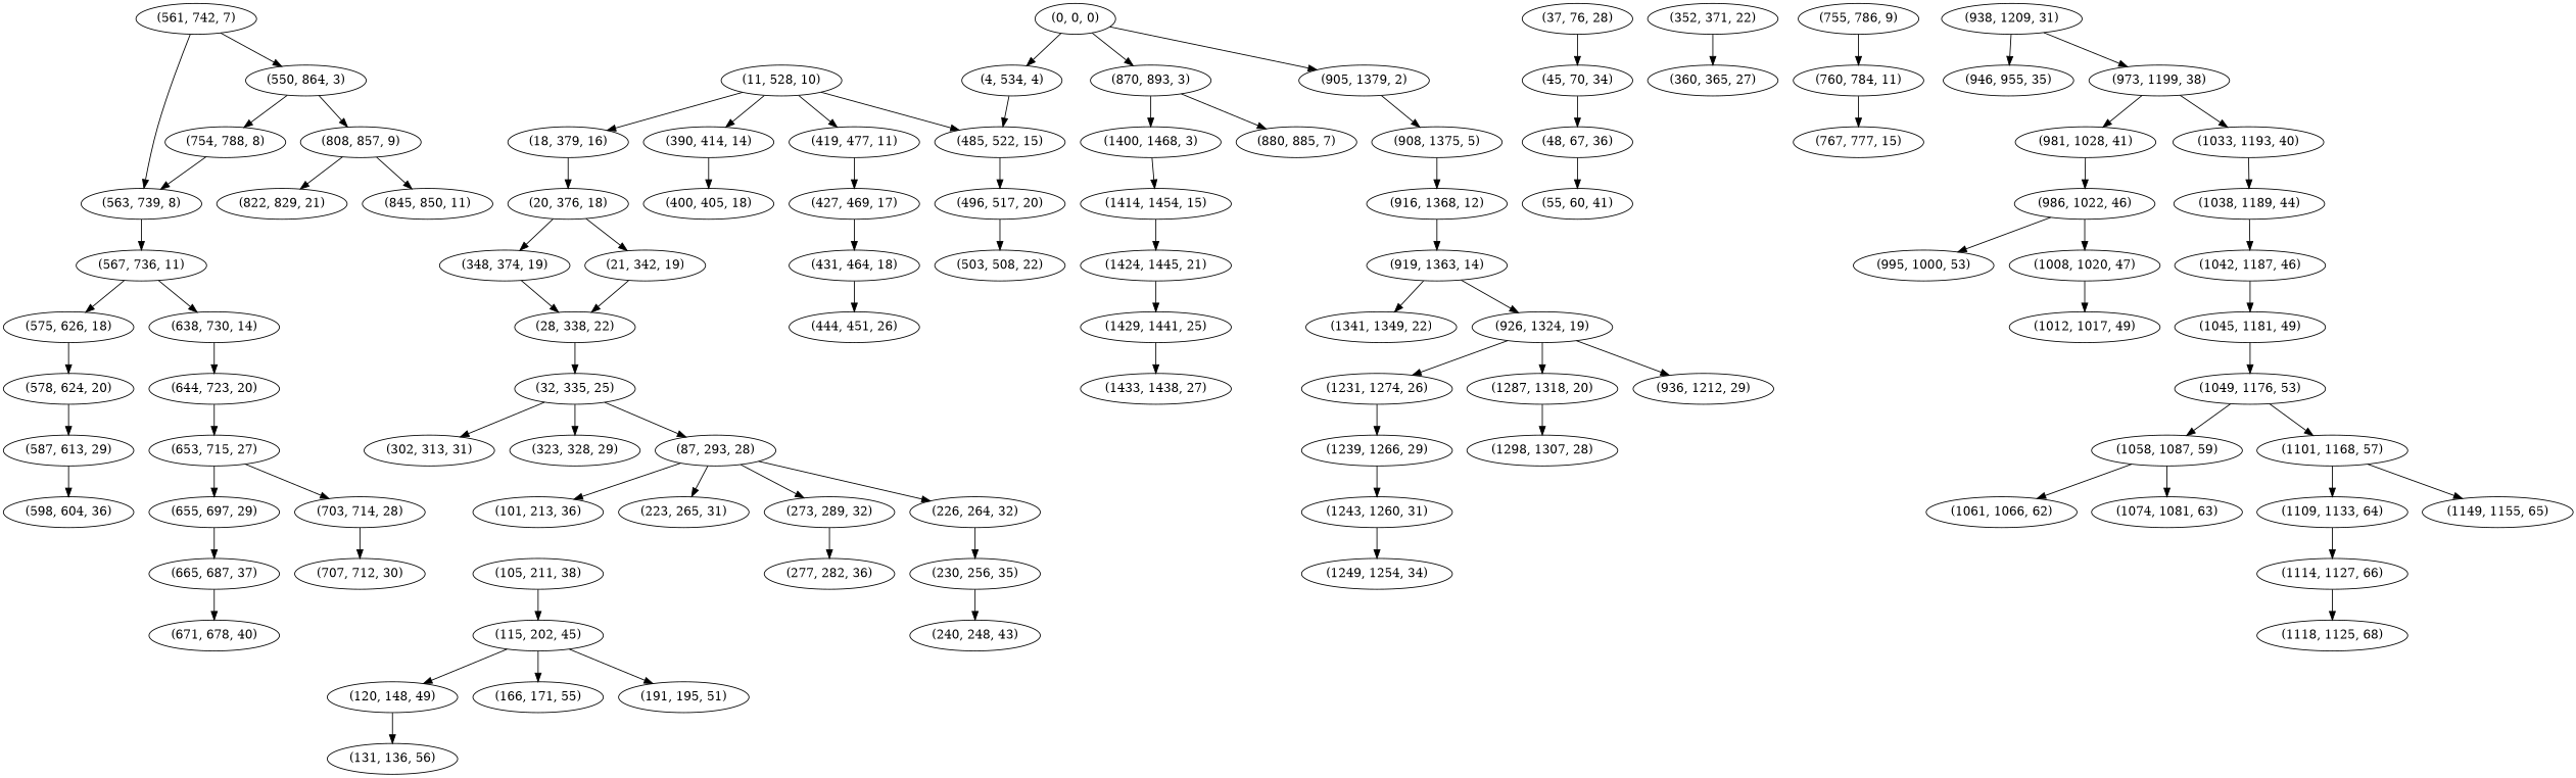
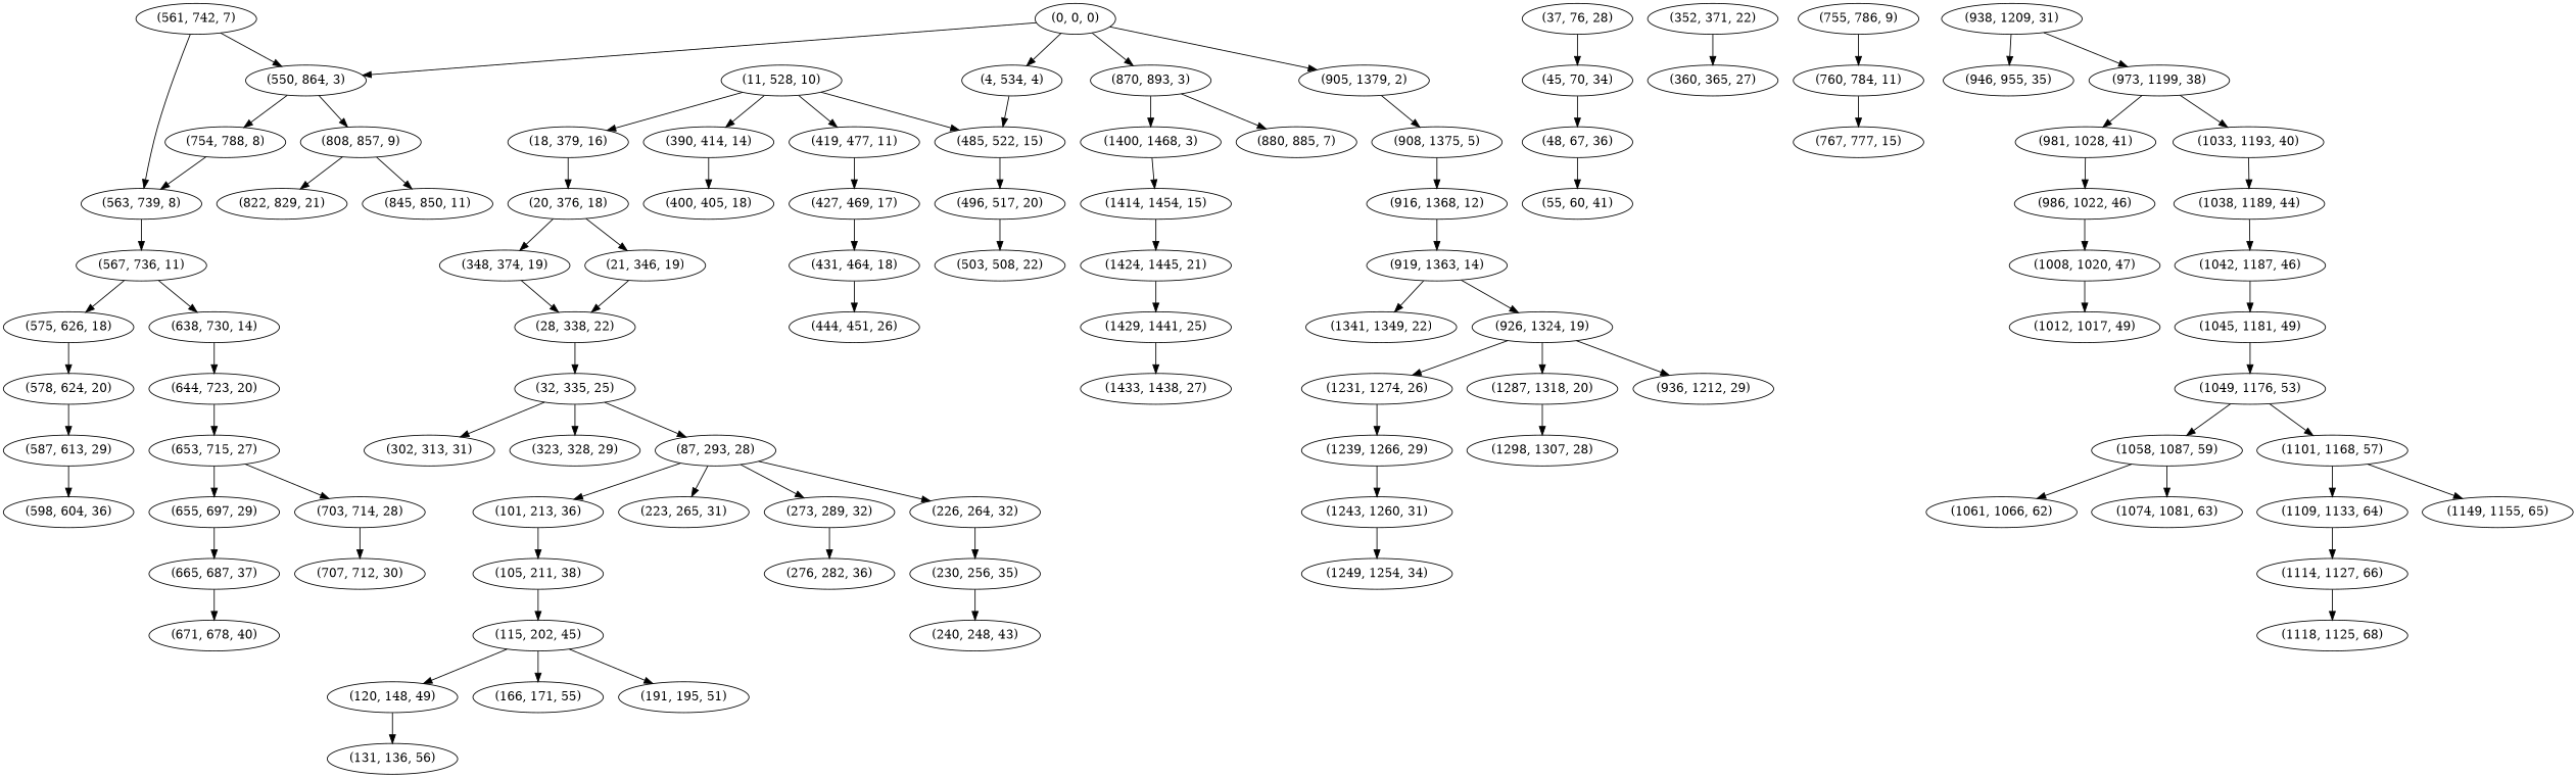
  digraph {
    "(0, 0, 0)"
    "(4, 534, 4)"
    "(550, 864, 3)"
    "(870, 893, 3)"
    "(905, 1379, 2)"
    "(485, 522, 15)"
    "(754, 788, 8)"
    "(808, 857, 9)"
    "(1400, 1468, 3)"
    "(880, 885, 7)"
    "(908, 1375, 5)"
    "(1414, 1454, 15)"
    "(11, 528, 10)"
    "(18, 379, 16)"
    "(390, 414, 14)"
    "(419, 477, 11)"
    "(20, 376, 18)"
    "(400, 405, 18)"
    "(427, 469, 17)"
    "(496, 517, 20)"
-   "(21, 342, 19)"
+   "(21, 342, 19)" [label="(21, 346, 19)"]
    "(348, 374, 19)"
    "(28, 338, 22)"
    "(32, 335, 25)"
    "(87, 293, 28)"
    "(302, 313, 31)"
    "(323, 328, 29)"
    "(37, 76, 28)"
    "(45, 70, 34)"
    "(101, 213, 36)"
    "(223, 265, 31)"
    "(273, 289, 32)"
    "(226, 264, 32)"
    "(48, 67, 36)"
    "(55, 60, 41)"
    "(105, 211, 38)"
-   "(277, 282, 36)"
+   "(277, 282, 36)" [label="(276, 282, 36)"]
    "(115, 202, 45)"
    "(120, 148, 49)"
    "(166, 171, 55)"
    "(191, 195, 51)"
    "(131, 136, 56)"
    "(230, 256, 35)"
    "(240, 248, 43)"
    "(352, 371, 22)"
    "(360, 365, 27)"
    "(431, 464, 18)"
    "(444, 451, 26)"
    "(503, 508, 22)"
    "(561, 742, 7)"
    "(563, 739, 8)"
    "(822, 829, 21)"
    "(845, 850, 11)"
    "(567, 736, 11)"
    "(575, 626, 18)"
    "(638, 730, 14)"
    "(578, 624, 20)"
    "(644, 723, 20)"
    "(587, 613, 29)"
    "(598, 604, 36)"
    "(653, 715, 27)"
    "(655, 697, 29)"
    "(703, 714, 28)"
    "(665, 687, 37)"
    "(707, 712, 30)"
    "(671, 678, 40)"
    "(755, 786, 9)"
    "(760, 784, 11)"
    "(767, 777, 15)"
    "(916, 1368, 12)"
    "(919, 1363, 14)"
    "(926, 1324, 19)"
    "(1341, 1349, 22)"
    "(936, 1212, 29)"
    "(1231, 1274, 26)"
    "(1287, 1318, 20)"
    "(1239, 1266, 29)"
    "(1298, 1307, 28)"
    "(938, 1209, 31)"
    "(946, 955, 35)"
    "(973, 1199, 38)"
    "(981, 1028, 41)"
    "(1033, 1193, 40)"
    "(986, 1022, 46)"
    "(1038, 1189, 44)"
-   "(995, 1000, 53)"
    "(1008, 1020, 47)"
    "(1012, 1017, 49)"
    "(1042, 1187, 46)"
    "(1045, 1181, 49)"
    "(1049, 1176, 53)"
    "(1058, 1087, 59)"
    "(1101, 1168, 57)"
    "(1061, 1066, 62)"
    "(1074, 1081, 63)"
    "(1109, 1133, 64)"
    "(1149, 1155, 65)"
    "(1114, 1127, 66)"
    "(1118, 1125, 68)"
    "(1243, 1260, 31)"
    "(1249, 1254, 34)"
    "(1424, 1445, 21)"
    "(1429, 1441, 25)"
    "(1433, 1438, 27)"
    "(0, 0, 0)" -> "(4, 534, 4)"
+   "(0, 0, 0)" -> "(550, 864, 3)"
    "(0, 0, 0)" -> "(870, 893, 3)"
    "(0, 0, 0)" -> "(905, 1379, 2)"
    "(4, 534, 4)" -> "(485, 522, 15)"
    "(550, 864, 3)" -> "(754, 788, 8)"
    "(550, 864, 3)" -> "(808, 857, 9)"
    "(870, 893, 3)" -> "(1400, 1468, 3)"
    "(870, 893, 3)" -> "(880, 885, 7)"
    "(905, 1379, 2)" -> "(908, 1375, 5)"
    "(485, 522, 15)" -> "(496, 517, 20)"
    "(754, 788, 8)" -> "(563, 739, 8)"
    "(808, 857, 9)" -> "(822, 829, 21)"
    "(808, 857, 9)" -> "(845, 850, 11)"
    "(1400, 1468, 3)" -> "(1414, 1454, 15)"
    "(908, 1375, 5)" -> "(916, 1368, 12)"
    "(1414, 1454, 15)" -> "(1424, 1445, 21)"
    "(11, 528, 10)" -> "(485, 522, 15)"
    "(11, 528, 10)" -> "(18, 379, 16)"
    "(11, 528, 10)" -> "(390, 414, 14)"
    "(11, 528, 10)" -> "(419, 477, 11)"
    "(18, 379, 16)" -> "(20, 376, 18)"
    "(390, 414, 14)" -> "(400, 405, 18)"
    "(419, 477, 11)" -> "(427, 469, 17)"
    "(20, 376, 18)" -> "(21, 342, 19)"
    "(20, 376, 18)" -> "(348, 374, 19)"
    "(427, 469, 17)" -> "(431, 464, 18)"
    "(496, 517, 20)" -> "(503, 508, 22)"
    "(21, 342, 19)" -> "(28, 338, 22)"
    "(348, 374, 19)" -> "(28, 338, 22)"
    "(28, 338, 22)" -> "(32, 335, 25)"
    "(32, 335, 25)" -> "(87, 293, 28)"
    "(32, 335, 25)" -> "(302, 313, 31)"
    "(32, 335, 25)" -> "(323, 328, 29)"
    "(87, 293, 28)" -> "(101, 213, 36)"
    "(87, 293, 28)" -> "(223, 265, 31)"
    "(87, 293, 28)" -> "(273, 289, 32)"
    "(87, 293, 28)" -> "(226, 264, 32)"
    "(37, 76, 28)" -> "(45, 70, 34)"
    "(45, 70, 34)" -> "(48, 67, 36)"
+   "(101, 213, 36)" -> "(105, 211, 38)"
    "(273, 289, 32)" -> "(277, 282, 36)"
    "(226, 264, 32)" -> "(230, 256, 35)"
    "(48, 67, 36)" -> "(55, 60, 41)"
    "(105, 211, 38)" -> "(115, 202, 45)"
    "(115, 202, 45)" -> "(120, 148, 49)"
    "(115, 202, 45)" -> "(166, 171, 55)"
    "(115, 202, 45)" -> "(191, 195, 51)"
    "(120, 148, 49)" -> "(131, 136, 56)"
    "(230, 256, 35)" -> "(240, 248, 43)"
    "(352, 371, 22)" -> "(360, 365, 27)"
    "(431, 464, 18)" -> "(444, 451, 26)"
    "(561, 742, 7)" -> "(550, 864, 3)"
    "(561, 742, 7)" -> "(563, 739, 8)"
    "(563, 739, 8)" -> "(567, 736, 11)"
    "(567, 736, 11)" -> "(575, 626, 18)"
    "(567, 736, 11)" -> "(638, 730, 14)"
    "(575, 626, 18)" -> "(578, 624, 20)"
    "(638, 730, 14)" -> "(644, 723, 20)"
    "(578, 624, 20)" -> "(587, 613, 29)"
    "(644, 723, 20)" -> "(653, 715, 27)"
    "(587, 613, 29)" -> "(598, 604, 36)"
    "(653, 715, 27)" -> "(655, 697, 29)"
    "(653, 715, 27)" -> "(703, 714, 28)"
    "(655, 697, 29)" -> "(665, 687, 37)"
    "(703, 714, 28)" -> "(707, 712, 30)"
    "(665, 687, 37)" -> "(671, 678, 40)"
    "(755, 786, 9)" -> "(760, 784, 11)"
    "(760, 784, 11)" -> "(767, 777, 15)"
    "(916, 1368, 12)" -> "(919, 1363, 14)"
    "(919, 1363, 14)" -> "(926, 1324, 19)"
    "(919, 1363, 14)" -> "(1341, 1349, 22)"
    "(926, 1324, 19)" -> "(936, 1212, 29)"
    "(926, 1324, 19)" -> "(1231, 1274, 26)"
    "(926, 1324, 19)" -> "(1287, 1318, 20)"
    "(1231, 1274, 26)" -> "(1239, 1266, 29)"
    "(1287, 1318, 20)" -> "(1298, 1307, 28)"
    "(1239, 1266, 29)" -> "(1243, 1260, 31)"
    "(938, 1209, 31)" -> "(946, 955, 35)"
    "(938, 1209, 31)" -> "(973, 1199, 38)"
    "(973, 1199, 38)" -> "(981, 1028, 41)"
    "(973, 1199, 38)" -> "(1033, 1193, 40)"
    "(981, 1028, 41)" -> "(986, 1022, 46)"
    "(1033, 1193, 40)" -> "(1038, 1189, 44)"
-   "(986, 1022, 46)" -> "(995, 1000, 53)"
    "(986, 1022, 46)" -> "(1008, 1020, 47)"
    "(1038, 1189, 44)" -> "(1042, 1187, 46)"
    "(1008, 1020, 47)" -> "(1012, 1017, 49)"
    "(1042, 1187, 46)" -> "(1045, 1181, 49)"
    "(1045, 1181, 49)" -> "(1049, 1176, 53)"
    "(1049, 1176, 53)" -> "(1058, 1087, 59)"
    "(1049, 1176, 53)" -> "(1101, 1168, 57)"
    "(1058, 1087, 59)" -> "(1061, 1066, 62)"
    "(1058, 1087, 59)" -> "(1074, 1081, 63)"
    "(1101, 1168, 57)" -> "(1109, 1133, 64)"
    "(1101, 1168, 57)" -> "(1149, 1155, 65)"
    "(1109, 1133, 64)" -> "(1114, 1127, 66)"
    "(1114, 1127, 66)" -> "(1118, 1125, 68)"
    "(1243, 1260, 31)" -> "(1249, 1254, 34)"
    "(1424, 1445, 21)" -> "(1429, 1441, 25)"
    "(1429, 1441, 25)" -> "(1433, 1438, 27)"
  }
